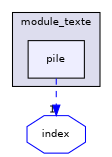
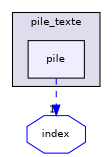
  digraph {
    compound=true
    node [fontname=Helvetica fontsize=10]
    n1 [fillcolor="#eeeeff" label=pile pencolor=black shape=box style=filled color=black]
    n2 [label=index shape=octagon color=blue]
    subgraph cluster_1 {
      bgcolor="#ddddee"
      fontname=Helvetica
      fontsize=10
-     label=module_texte
+     label=pile_texte
      pencolor=black
      n1
    }
    n1 -> n2 [headlabel=1 labeldistance=1.5 labelfontname=Helvetica labelfontsize=10 color=blue style=dashed]
  }
